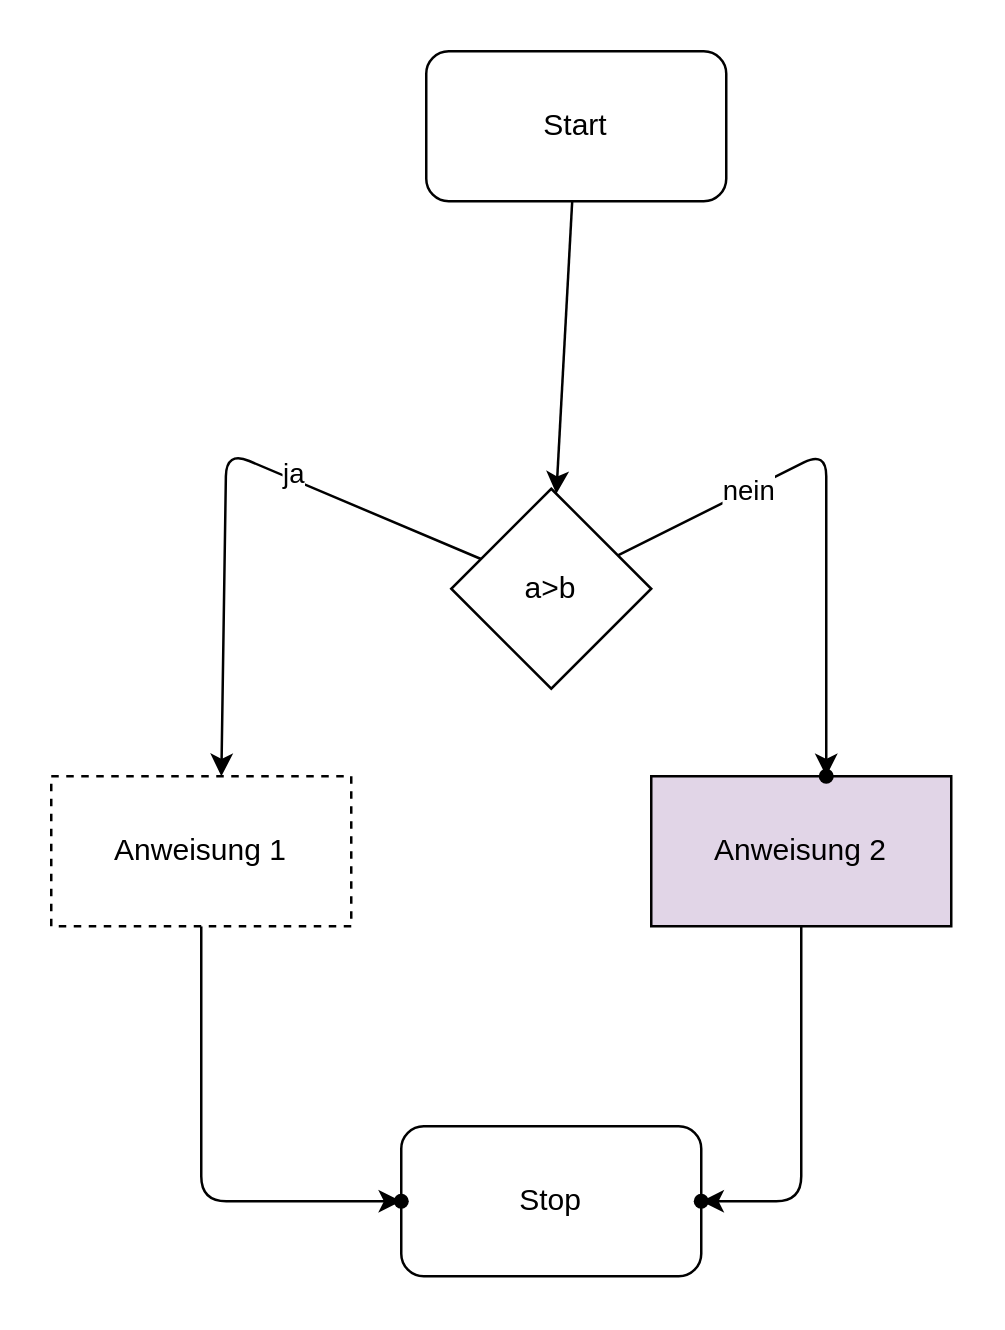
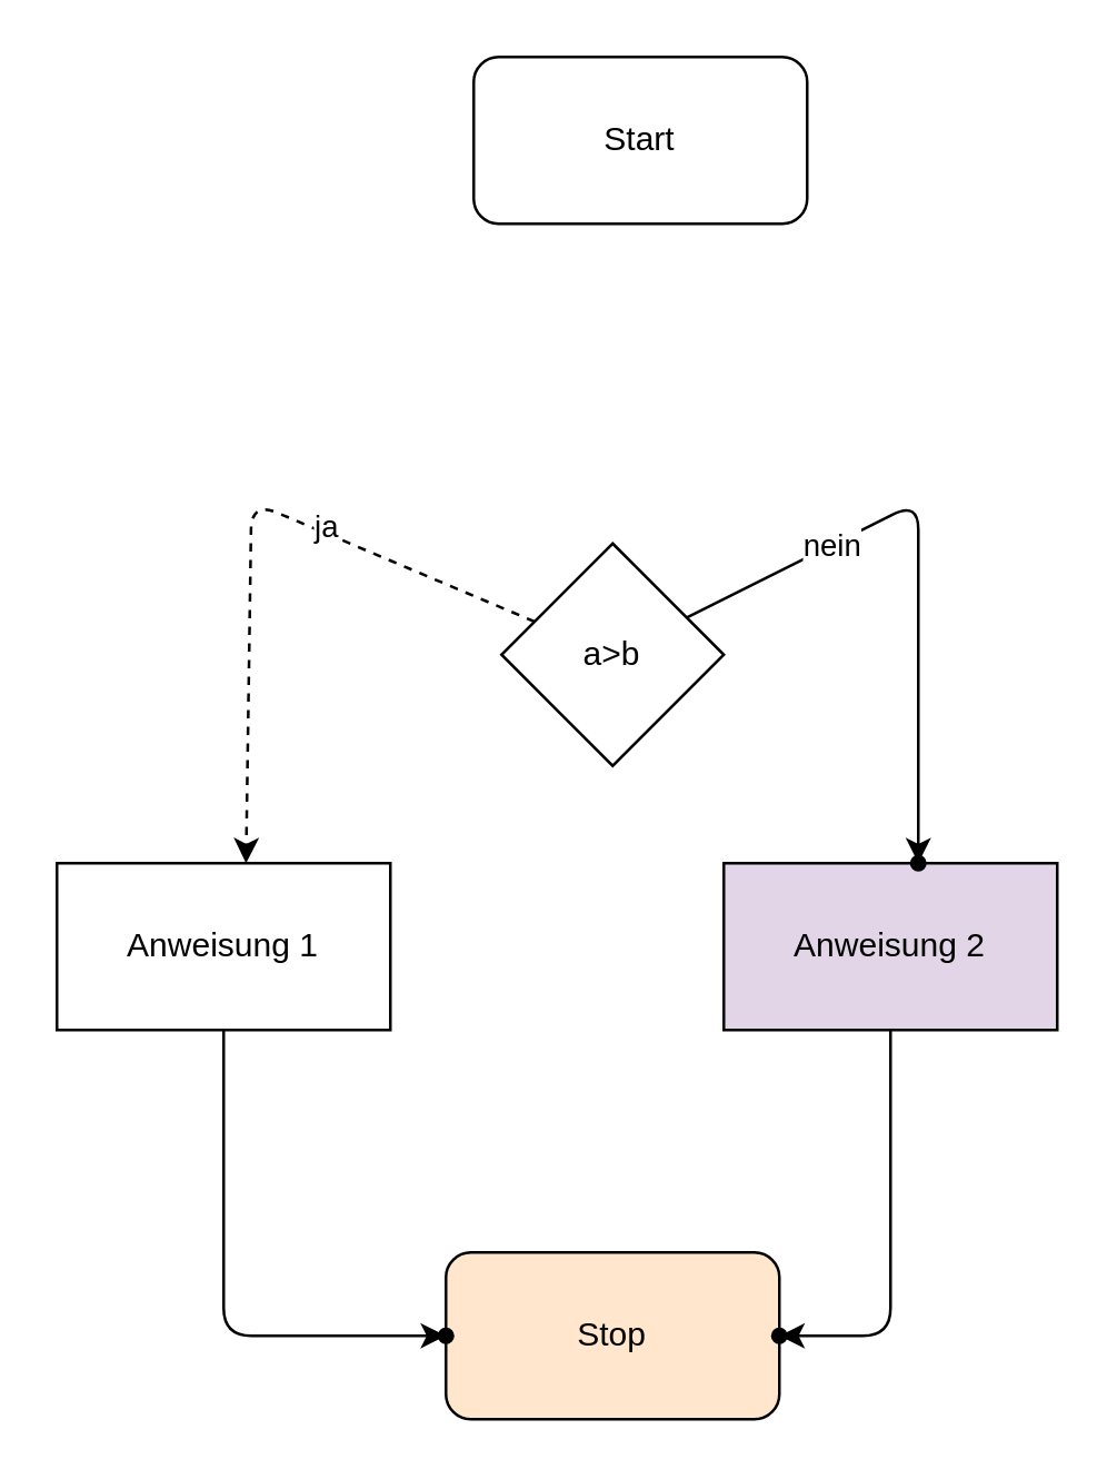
  <mxCell id="0" />
  <mxCell id="1" parent="0" />
- <mxCell id="2" style="edgeStyle=none;html=1;" edge="1" parent="1" source="3" target="8"><mxGeometry relative="1" as="geometry" /></mxCell>
  <mxCell id="3" value="Start" style="rounded=1;whiteSpace=wrap;html=1;" vertex="1" parent="1"><mxGeometry x="170" y="20" width="120" height="60" as="geometry" /></mxCell>
- <mxCell id="4" value="" style="edgeStyle=none;html=1;entryX=0.567;entryY=0;entryDx=0;entryDy=0;entryPerimeter=0;" edge="1" parent="1" source="8" target="10"><mxGeometry relative="1" as="geometry"><mxPoint x="80" y="180" as="targetPoint" /><Array as="points"><mxPoint x="90" y="180" /></Array></mxGeometry></mxCell>
+ <mxCell id="4" value="" style="edgeStyle=none;html=1;entryX=0.567;entryY=0;entryDx=0;entryDy=0;entryPerimeter=0;dashed=1;" edge="1" parent="1" source="8" target="10"><mxGeometry relative="1" as="geometry"><mxPoint x="80" y="180" as="targetPoint" /><Array as="points"><mxPoint x="90" y="180" /></Array></mxGeometry></mxCell>
  <mxCell id="5" value="ja" style="edgeLabel;html=1;align=center;verticalAlign=middle;resizable=0;points=[];" vertex="1" connectable="0" parent="4"><mxGeometry x="-0.309" y="-2" relative="1" as="geometry"><mxPoint as="offset" /></mxGeometry></mxCell>
  <mxCell id="6" value="" style="edgeStyle=none;html=1;" edge="1" parent="1" source="8" target="14"><mxGeometry relative="1" as="geometry"><Array as="points"><mxPoint x="330" y="180" /></Array></mxGeometry></mxCell>
  <mxCell id="7" value="nein" style="edgeLabel;html=1;align=center;verticalAlign=middle;resizable=0;points=[];" vertex="1" connectable="0" parent="6"><mxGeometry x="-0.49" y="-5" relative="1" as="geometry"><mxPoint x="-1" y="-5" as="offset" /></mxGeometry></mxCell>
  <mxCell id="8" value="a&amp;gt;b" style="rhombus;whiteSpace=wrap;html=1;" vertex="1" parent="1"><mxGeometry x="180" y="195" width="80" height="80" as="geometry" /></mxCell>
  <mxCell id="9" value="" style="edgeStyle=none;html=1;" edge="1" parent="1" source="10" target="16"><mxGeometry relative="1" as="geometry"><Array as="points"><mxPoint x="80" y="480" /></Array></mxGeometry></mxCell>
- <mxCell id="10" value="Anweisung 1" style="rounded=0;whiteSpace=wrap;html=1;dashed=1;" vertex="1" parent="1"><mxGeometry x="20" y="310" width="120" height="60" as="geometry" /></mxCell>
- <mxCell id="11" value="Stop" style="rounded=1;whiteSpace=wrap;html=1;" vertex="1" parent="1"><mxGeometry x="160" y="450" width="120" height="60" as="geometry" /></mxCell>
+ <mxCell id="10" value="Anweisung 1" style="rounded=0;whiteSpace=wrap;html=1;" vertex="1" parent="1"><mxGeometry x="20" y="310" width="120" height="60" as="geometry" /></mxCell>
+ <mxCell id="11" value="Stop" style="rounded=1;whiteSpace=wrap;html=1;fillColor=#ffe6cc;" vertex="1" parent="1"><mxGeometry x="160" y="450" width="120" height="60" as="geometry" /></mxCell>
  <mxCell id="12" value="" style="edgeStyle=none;html=1;" edge="1" parent="1" source="13" target="15"><mxGeometry relative="1" as="geometry"><Array as="points"><mxPoint x="320" y="480" /></Array></mxGeometry></mxCell>
  <mxCell id="13" value="Anweisung 2" style="rounded=0;whiteSpace=wrap;html=1;fillColor=#e1d5e7;" vertex="1" parent="1"><mxGeometry x="260" y="310" width="120" height="60" as="geometry" /></mxCell>
  <mxCell id="14" value="" style="shape=waypoint;sketch=0;size=6;pointerEvents=1;points=[];fillColor=default;resizable=0;rotatable=0;perimeter=centerPerimeter;snapToPoint=1;" vertex="1" parent="1"><mxGeometry x="310" y="290" width="40" height="40" as="geometry" /></mxCell>
  <mxCell id="15" value="" style="shape=waypoint;sketch=0;size=6;pointerEvents=1;points=[];fillColor=default;resizable=0;rotatable=0;perimeter=centerPerimeter;snapToPoint=1;rounded=0;" vertex="1" parent="1"><mxGeometry x="260" y="460" width="40" height="40" as="geometry" /></mxCell>
  <mxCell id="16" value="" style="shape=waypoint;sketch=0;size=6;pointerEvents=1;points=[];fillColor=default;resizable=0;rotatable=0;perimeter=centerPerimeter;snapToPoint=1;rounded=0;" vertex="1" parent="1"><mxGeometry x="140" y="460" width="40" height="40" as="geometry" /></mxCell>
